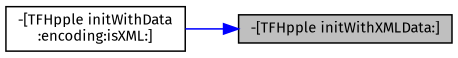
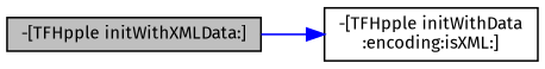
  digraph {
    rankdir=LR
    fontname="Fira Sans"
    node [color=black fontname="Fira Sans" fontsize=10 shape=record style=filled]
    n1 [fillcolor=grey75 fontcolor=black height=0.2 label="-[TFHpple initWithXMLData:]" width=0.4]
    n2 [fillcolor=white height=0.2 label="-[TFHpple initWithData\l:encoding:isXML:]" width=0.4]
-   n2 -> n1 [color=blue fontname="Fira Sans" fontsize=10 labelfontname=Helvetica labelfontsize=10 style=solid]
+   n1 -> n2 [color=blue fontname="Fira Sans" fontsize=10 labelfontname=Helvetica labelfontsize=10 style=solid]
  }
